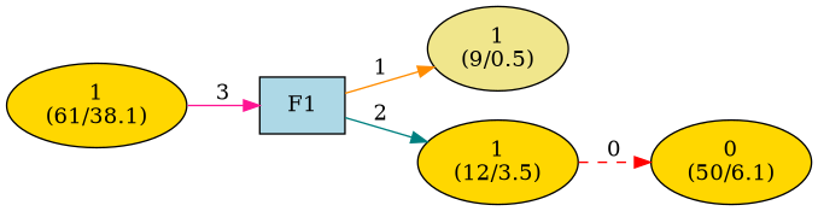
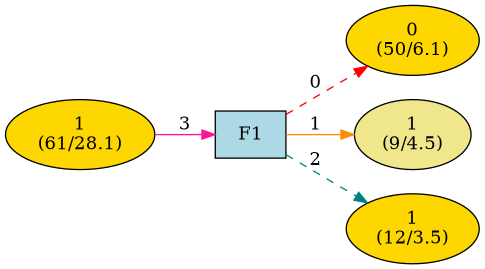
  digraph {
    rankdir=LR
    node [fillcolor=gold shape=ellipse style=filled]
    edge [style=dashed]
    n1 [fillcolor=lightblue label="F1\n" shape=box]
    n2 [label="0\n(50/6.1)"]
-   n3 [fillcolor=khaki label="1\n(9/0.5)"]
+   n3 [fillcolor=khaki label="1\n(9/4.5)"]
    n4 [label="1\n(12/3.5)"]
-   n5 [label="1\n(61/38.1)"]
-   n4 -> n2 [color=red label=0]
+   n5 [label="1\n(61/28.1)"]
+   n1 -> n2 [color=red label=0]
    n1 -> n3 [color=darkorange label=1 style=solid]
-   n1 -> n4 [color=teal label=2 style=solid]
+   n1 -> n4 [color=teal label=2]
    n5 -> n1 [color=deeppink label=3 style=solid]
  }
